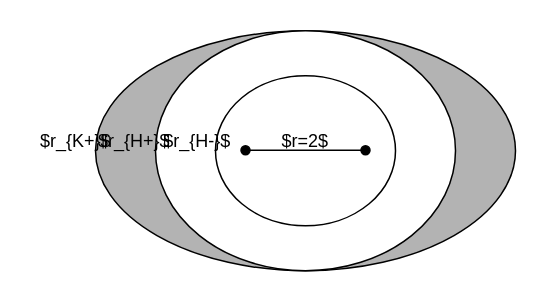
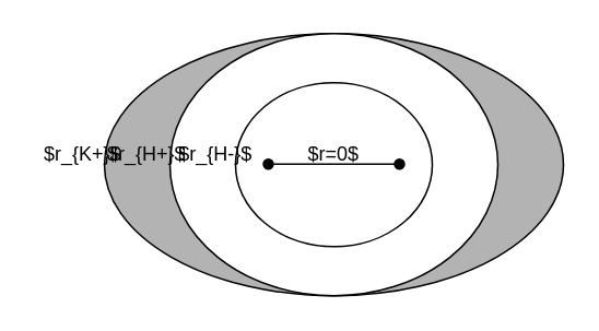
  <mxCell id="0" />
  <mxCell id="1" parent="0" />
  <mxCell id="2" value="" style="ellipse;whiteSpace=wrap;html=1;fillColor=#B3B3B3;" parent="1" vertex="1"><mxGeometry x="63" width="280" height="160" as="geometry" y="20" /></mxCell>
  <mxCell id="3" value="" style="ellipse;whiteSpace=wrap;html=1;fillColor=default;" parent="1" vertex="1"><mxGeometry x="103" width="200" height="160" as="geometry" y="20" /></mxCell>
  <mxCell id="4" value="" style="ellipse;whiteSpace=wrap;html=1;fillColor=default;" parent="1" vertex="1"><mxGeometry x="143" y="50" width="120" height="100" as="geometry" /></mxCell>
  <mxCell id="5" value="" style="endArrow=oval;startArrow=oval;html=1;rounded=0;startFill=1;endFill=1;" parent="1" edge="1"><mxGeometry width="50" height="50" relative="1" as="geometry"><mxPoint x="163" y="99.71" as="sourcePoint" /><mxPoint x="243" y="99.71" as="targetPoint" /></mxGeometry></mxCell>
- <mxCell id="6" value="&lt;div&gt;$r=2$&lt;/div&gt;" style="text;html=1;strokeColor=none;fillColor=none;align=center;verticalAlign=middle;whiteSpace=wrap;rounded=0;fontFamily=Helvetica;" parent="1" vertex="1"><mxGeometry x="173" y="79" width="60" height="30" as="geometry" /></mxCell>
+ <mxCell id="6" value="&lt;div&gt;$r=0$&lt;/div&gt;" style="text;html=1;strokeColor=none;fillColor=none;align=center;verticalAlign=middle;whiteSpace=wrap;rounded=0;fontFamily=Helvetica;" parent="1" vertex="1"><mxGeometry x="173" y="79" width="60" height="30" as="geometry" /></mxCell>
  <mxCell id="7" value="&lt;div&gt;$r_{H-}$&lt;/div&gt;" style="text;html=1;strokeColor=none;fillColor=none;align=center;verticalAlign=middle;whiteSpace=wrap;rounded=0;fontFamily=Helvetica;" parent="1" vertex="1"><mxGeometry x="101" y="79" width="60" height="30" as="geometry" /></mxCell>
  <mxCell id="8" value="&lt;div&gt;$r_{H+}$&lt;/div&gt;" style="text;html=1;strokeColor=none;fillColor=none;align=center;verticalAlign=middle;whiteSpace=wrap;rounded=0;fontFamily=Helvetica;" parent="1" vertex="1"><mxGeometry x="59" y="79" width="60" height="30" as="geometry" /></mxCell>
  <mxCell id="9" value="&lt;div&gt;$r_{K+}$&lt;/div&gt;" style="text;html=1;strokeColor=none;fillColor=none;align=center;verticalAlign=middle;whiteSpace=wrap;rounded=0;fontFamily=Helvetica;" vertex="1" parent="1"><mxGeometry y="79" width="60" height="30" as="geometry" x="20" /></mxCell>
